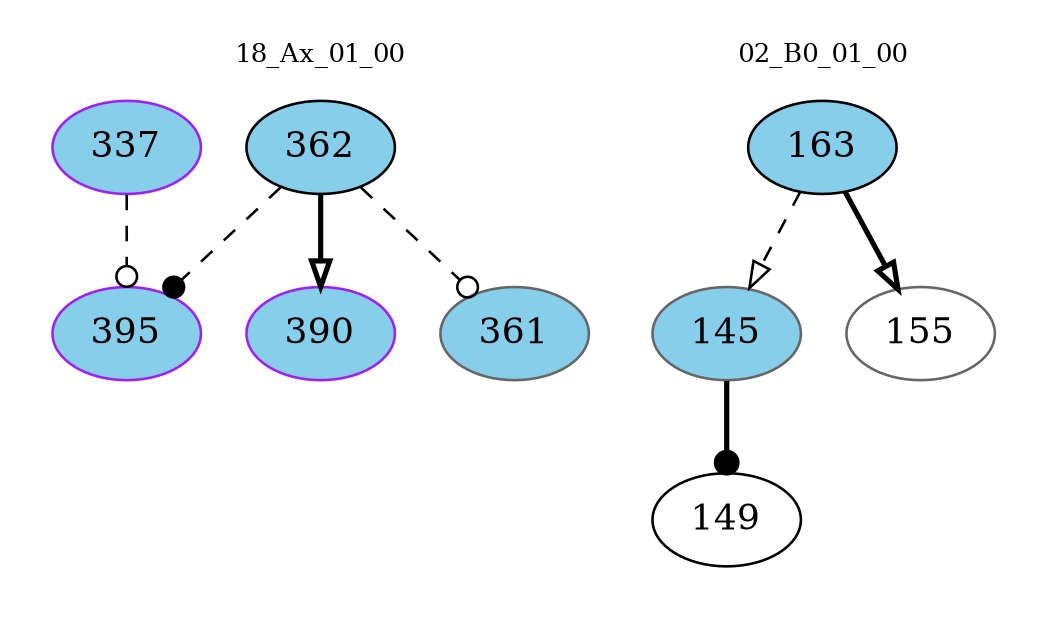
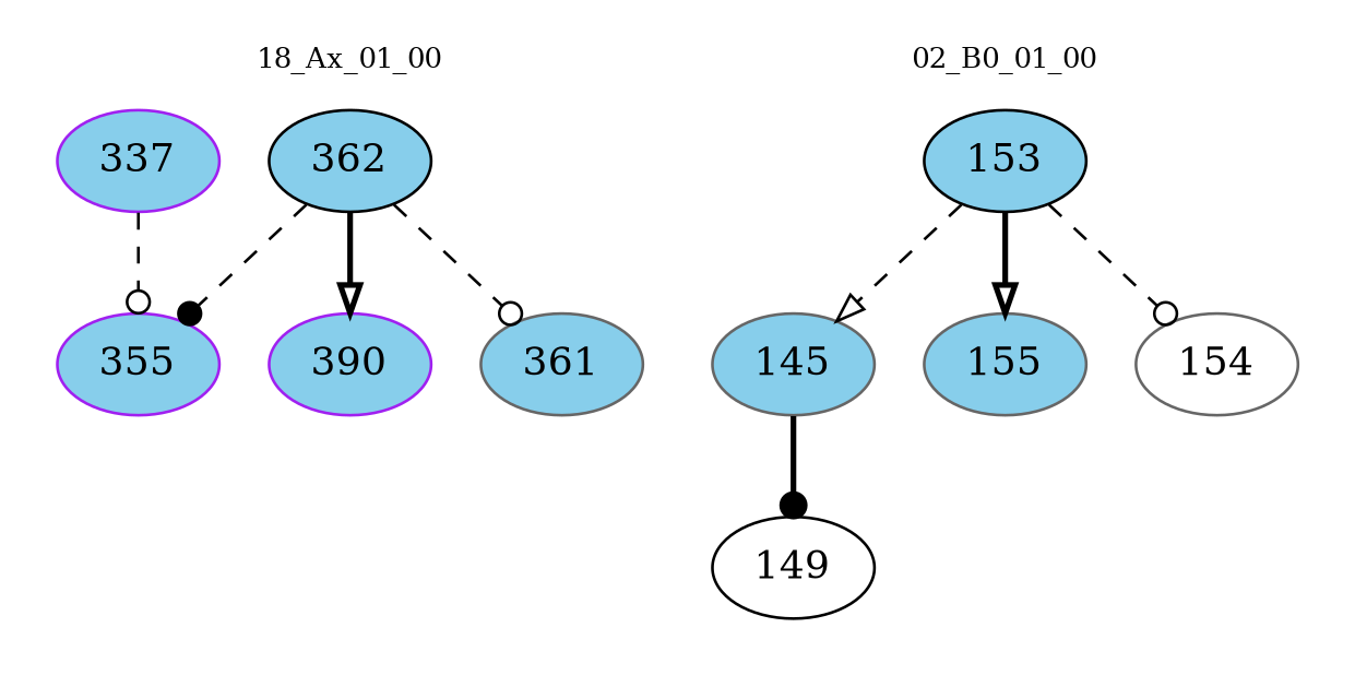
  digraph {
    node [color=gray40 fillcolor=skyblue style=filled]
    edge [arrowhead=onormal color=black style=dashed]
    n1 [color=black label=362]
-   n2 [color=purple label=395]
+   n2 [color=purple label=355]
    n3 [color=purple label=390]
    n4 [label=361]
    n5 [color=purple label=337]
-   n6 [color=black label=163]
+   n6 [color=black label=153]
    n7 [label=145]
-   n8 [fillcolor=white label=155]
+   n8 [label=155]
+   n9 [fillcolor=white label=154]
    n10 [color=black fillcolor=white label=149]
    subgraph cluster_1 {
      color=white
      fontsize=10
      label="18_Ax_01_00"
      n1
      n2
      n3
      n4
      n5
    }
    subgraph cluster_2 {
      color=white
      fontsize=10
      label="02_B0_01_00"
      n6
      n7
      n8
+     n9
      n10
    }
    n1 -> n2 [arrowhead=dot]
    n1 -> n3 [style=bold]
    n1 -> n4 [arrowhead=odot]
    n5 -> n2 [arrowhead=odot]
    n6 -> n7
    n6 -> n8 [style=bold]
+   n6 -> n9 [arrowhead=odot]
    n7 -> n10 [arrowhead=dot style=bold]
  }
